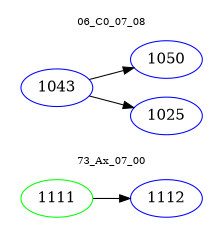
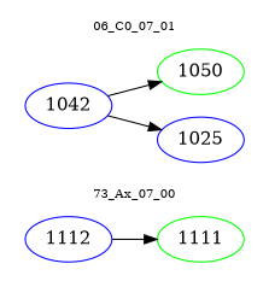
  digraph {
    rankdir=LR
    node [color=blue]
    edge [color=black]
    n1 [label=1112]
    n2 [color=green label=1111]
-   n3 [label=1043]
+   n3 [label=1042]
    n4 [label=1025]
-   n5 [label=1050]
+   n5 [color=green label=1050]
    subgraph cluster_1 {
      color=white
      fontsize=10
      label="73_Ax_07_00"
      n1
      n2
    }
    subgraph cluster_2 {
      color=white
      fontsize=10
-     label="06_C0_07_08"
+     label="06_C0_07_01"
      n3
      n4
      n5
    }
-   n2 -> n1
+   n1 -> n2
    n3 -> n4
    n3 -> n5
  }
